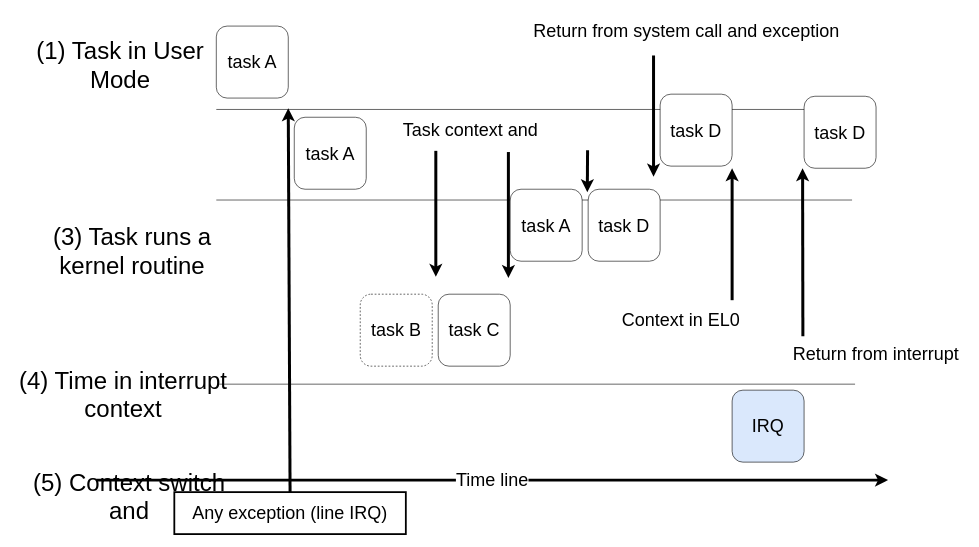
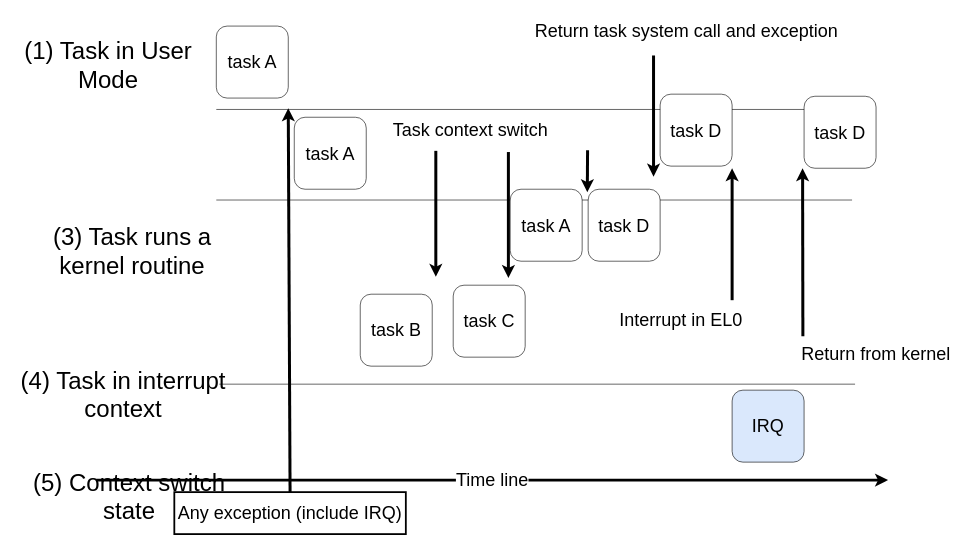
  <mxCell id="0" />
  <mxCell id="1" parent="0" />
  <mxCell id="2" value="" style="endArrow=none;html=1;" parent="1" edge="1"><mxGeometry width="50" height="50" relative="1" as="geometry"><mxPoint x="360" y="182" as="sourcePoint" /><mxPoint x="1420" y="182" as="targetPoint" /></mxGeometry></mxCell>
- <mxCell id="3" value="&lt;span style=&quot;font-size: 40px&quot;&gt;(1) Task in User Mode&lt;/span&gt;" style="text;html=1;strokeColor=none;fillColor=none;align=center;verticalAlign=middle;whiteSpace=wrap;rounded=0;" parent="1" vertex="1"><mxGeometry x="50" y="50" width="300" height="113" as="geometry" /></mxCell>
+ <mxCell id="3" value="&lt;span style=&quot;font-size: 40px&quot;&gt;(1) Task in User Mode&lt;/span&gt;" style="text;html=1;strokeColor=none;fillColor=none;align=center;verticalAlign=middle;whiteSpace=wrap;rounded=0;" parent="1" vertex="1"><mxGeometry x="30" y="50" width="300" height="113" as="geometry" /></mxCell>
  <mxCell id="4" value="&lt;font style=&quot;font-size: 30px&quot;&gt;task A&lt;br style=&quot;font-size: 30px&quot;&gt;&lt;/font&gt;" style="rounded=1;whiteSpace=wrap;html=1;fontSize=30;" parent="1" vertex="1"><mxGeometry x="360" y="43" width="120" height="120" as="geometry" /></mxCell>
  <mxCell id="5" value="" style="endArrow=classic;html=1;fontSize=30;strokeWidth=5;exitX=0.5;exitY=0;exitDx=0;exitDy=0;" parent="1" edge="1" source="7"><mxGeometry width="50" height="50" relative="1" as="geometry"><mxPoint x="488" y="120" as="sourcePoint" /><mxPoint x="480" y="180" as="targetPoint" /></mxGeometry></mxCell>
  <mxCell id="6" value="Time line" style="endArrow=classic;html=1;strokeWidth=5;fontSize=30;" parent="1" edge="1"><mxGeometry width="50" height="50" relative="1" as="geometry"><mxPoint x="160" y="800" as="sourcePoint" /><mxPoint x="1480" y="800" as="targetPoint" /></mxGeometry></mxCell>
- <mxCell id="7" value="Any exception (line IRQ)" style="text;html=1;strokeColor=#000000;fillColor=none;align=center;verticalAlign=middle;whiteSpace=wrap;rounded=0;fontSize=30;strokeWidth=3;" parent="1" vertex="1"><mxGeometry x="290" y="820" width="386" height="70" as="geometry" /></mxCell>
- <mxCell id="8" value="Task context and" style="text;html=1;strokeColor=none;fillColor=none;align=center;verticalAlign=middle;whiteSpace=wrap;rounded=0;fontSize=30;" parent="1" vertex="1"><mxGeometry x="568" y="180" width="432" height="70" as="geometry" /></mxCell>
+ <mxCell id="7" value="Any exception (include IRQ)" style="text;html=1;strokeColor=#000000;fillColor=none;align=center;verticalAlign=middle;whiteSpace=wrap;rounded=0;fontSize=30;strokeWidth=3;" parent="1" vertex="1"><mxGeometry x="290" y="820" width="386" height="70" as="geometry" /></mxCell>
+ <mxCell id="8" value="Task context switch" style="text;html=1;strokeColor=none;fillColor=none;align=center;verticalAlign=middle;whiteSpace=wrap;rounded=0;fontSize=30;" parent="1" vertex="1"><mxGeometry x="568" y="180" width="432" height="70" as="geometry" /></mxCell>
  <mxCell id="9" value="" style="endArrow=classic;html=1;fontSize=30;strokeWidth=5;" parent="1" edge="1"><mxGeometry width="50" height="50" relative="1" as="geometry"><mxPoint x="1220" y="500" as="sourcePoint" /><mxPoint x="1220" y="280" as="targetPoint" /></mxGeometry></mxCell>
  <mxCell id="10" value="" style="endArrow=classic;html=1;fontSize=30;strokeWidth=5;" parent="1" edge="1"><mxGeometry width="50" height="50" relative="1" as="geometry"><mxPoint x="1089" y="92" as="sourcePoint" /><mxPoint x="1089" y="294" as="targetPoint" /></mxGeometry></mxCell>
- <mxCell id="11" value="Return from system call and exception" style="text;html=1;strokeColor=none;fillColor=none;align=center;verticalAlign=middle;whiteSpace=wrap;rounded=0;fontSize=30;" parent="1" vertex="1"><mxGeometry x="878" y="20" width="532" height="62" as="geometry" /></mxCell>
+ <mxCell id="11" value="Return task system call and exception" style="text;html=1;strokeColor=none;fillColor=none;align=center;verticalAlign=middle;whiteSpace=wrap;rounded=0;fontSize=30;" parent="1" vertex="1"><mxGeometry x="878" y="20" width="532" height="62" as="geometry" /></mxCell>
  <mxCell id="12" value="&lt;span style=&quot;font-size: 40px&quot;&gt;(3) Task runs a kernel routine&lt;/span&gt;" style="text;html=1;strokeColor=none;fillColor=none;align=center;verticalAlign=middle;whiteSpace=wrap;rounded=0;" parent="1" vertex="1"><mxGeometry x="50" y="360" width="340" height="113" as="geometry" /></mxCell>
- <mxCell id="13" value="&lt;span style=&quot;font-size: 40px&quot;&gt;(4) Time in interrupt context&lt;/span&gt;" style="text;html=1;strokeColor=none;fillColor=none;align=center;verticalAlign=middle;whiteSpace=wrap;rounded=0;" parent="1" vertex="1"><mxGeometry y="600" width="370" height="113" as="geometry" x="20" /></mxCell>
+ <mxCell id="13" value="&lt;span style=&quot;font-size: 40px&quot;&gt;(4) Task in interrupt context&lt;/span&gt;" style="text;html=1;strokeColor=none;fillColor=none;align=center;verticalAlign=middle;whiteSpace=wrap;rounded=0;" parent="1" vertex="1"><mxGeometry y="600" width="370" height="113" as="geometry" x="20" /></mxCell>
  <mxCell id="14" value="" style="endArrow=none;html=1;" parent="1" edge="1"><mxGeometry width="50" height="50" relative="1" as="geometry"><mxPoint x="360" y="333" as="sourcePoint" /><mxPoint x="1420" y="333" as="targetPoint" /></mxGeometry></mxCell>
  <mxCell id="15" value="" style="endArrow=none;html=1;" parent="1" edge="1"><mxGeometry width="50" height="50" relative="1" as="geometry"><mxPoint x="365" y="640" as="sourcePoint" /><mxPoint x="1425" y="640" as="targetPoint" /></mxGeometry></mxCell>
  <mxCell id="16" value="&lt;font style=&quot;font-size: 30px&quot;&gt;task A&lt;br style=&quot;font-size: 30px&quot;&gt;&lt;/font&gt;" style="rounded=1;whiteSpace=wrap;html=1;fontSize=30;" parent="1" vertex="1"><mxGeometry x="490" y="195" width="120" height="120" as="geometry" /></mxCell>
- <mxCell id="17" value="&lt;font style=&quot;font-size: 30px&quot;&gt;task B&lt;br style=&quot;font-size: 30px&quot;&gt;&lt;/font&gt;" style="rounded=1;whiteSpace=wrap;html=1;fontSize=30;dashed=1;" parent="1" vertex="1"><mxGeometry x="600" y="490" width="120" height="120" as="geometry" /></mxCell>
- <mxCell id="18" value="&lt;font style=&quot;font-size: 30px&quot;&gt;task C&lt;br style=&quot;font-size: 30px&quot;&gt;&lt;/font&gt;" style="rounded=1;whiteSpace=wrap;html=1;fontSize=30;" parent="1" vertex="1"><mxGeometry x="730" y="490" width="120" height="120" as="geometry" /></mxCell>
+ <mxCell id="17" value="&lt;font style=&quot;font-size: 30px&quot;&gt;task B&lt;br style=&quot;font-size: 30px&quot;&gt;&lt;/font&gt;" style="rounded=1;whiteSpace=wrap;html=1;fontSize=30;" parent="1" vertex="1"><mxGeometry x="600" y="490" width="120" height="120" as="geometry" /></mxCell>
+ <mxCell id="18" value="&lt;font style=&quot;font-size: 30px&quot;&gt;task C&lt;br style=&quot;font-size: 30px&quot;&gt;&lt;/font&gt;" style="rounded=1;whiteSpace=wrap;html=1;fontSize=30;" parent="1" vertex="1"><mxGeometry x="755" y="475" width="120" height="120" as="geometry" /></mxCell>
  <mxCell id="19" value="" style="endArrow=classic;html=1;fontSize=30;strokeWidth=5;" parent="1" edge="1"><mxGeometry width="50" height="50" relative="1" as="geometry"><mxPoint x="726" y="251" as="sourcePoint" /><mxPoint x="726" y="461" as="targetPoint" /></mxGeometry></mxCell>
  <mxCell id="20" value="&lt;font style=&quot;font-size: 30px&quot;&gt;task A&lt;br style=&quot;font-size: 30px&quot;&gt;&lt;/font&gt;" style="rounded=1;whiteSpace=wrap;html=1;fontSize=30;" parent="1" vertex="1"><mxGeometry x="850" y="315" width="120" height="120" as="geometry" /></mxCell>
  <mxCell id="21" value="" style="endArrow=classic;html=1;fontSize=30;strokeWidth=5;" parent="1" edge="1"><mxGeometry width="50" height="50" relative="1" as="geometry"><mxPoint x="847" y="253" as="sourcePoint" /><mxPoint x="847" y="463" as="targetPoint" /></mxGeometry></mxCell>
  <mxCell id="22" value="&lt;font style=&quot;font-size: 30px&quot;&gt;task D&lt;br style=&quot;font-size: 30px&quot;&gt;&lt;/font&gt;" style="rounded=1;whiteSpace=wrap;html=1;fontSize=30;" parent="1" vertex="1"><mxGeometry x="1100" y="156.5" width="120" height="120" as="geometry" /></mxCell>
  <mxCell id="23" value="&lt;font style=&quot;font-size: 30px&quot;&gt;IRQ&lt;br style=&quot;font-size: 30px&quot;&gt;&lt;/font&gt;" style="rounded=1;whiteSpace=wrap;html=1;fontSize=30;fillColor=#dae8fc;" parent="1" vertex="1"><mxGeometry x="1220" y="650" width="120" height="120" as="geometry" /></mxCell>
- <mxCell id="24" value="Context in EL0" style="text;html=1;strokeColor=none;fillColor=none;align=center;verticalAlign=middle;whiteSpace=wrap;rounded=0;fontSize=30;" parent="1" vertex="1"><mxGeometry x="1020" y="510" width="230" height="45" as="geometry" /></mxCell>
+ <mxCell id="24" value="Interrupt in EL0" style="text;html=1;strokeColor=none;fillColor=none;align=center;verticalAlign=middle;whiteSpace=wrap;rounded=0;fontSize=30;" parent="1" vertex="1"><mxGeometry x="1020" y="510" width="230" height="45" as="geometry" /></mxCell>
  <mxCell id="25" value="&lt;font style=&quot;font-size: 30px&quot;&gt;task D&lt;br style=&quot;font-size: 30px&quot;&gt;&lt;/font&gt;" style="rounded=1;whiteSpace=wrap;html=1;fontSize=30;" parent="1" vertex="1"><mxGeometry x="980" y="315" width="120" height="120" as="geometry" /></mxCell>
  <mxCell id="26" value="" style="endArrow=classic;html=1;fontSize=30;strokeWidth=5;" parent="1" edge="1"><mxGeometry width="50" height="50" relative="1" as="geometry"><mxPoint x="979" y="250" as="sourcePoint" /><mxPoint x="978.57" y="320" as="targetPoint" /></mxGeometry></mxCell>
  <mxCell id="27" value="&lt;font style=&quot;font-size: 30px&quot;&gt;task D&lt;br style=&quot;font-size: 30px&quot;&gt;&lt;/font&gt;" style="rounded=1;whiteSpace=wrap;html=1;fontSize=30;" parent="1" vertex="1"><mxGeometry x="1340" y="160" width="120" height="120" as="geometry" /></mxCell>
  <mxCell id="28" value="" style="endArrow=classic;html=1;fontSize=30;strokeWidth=5;" parent="1" edge="1"><mxGeometry width="50" height="50" relative="1" as="geometry"><mxPoint x="1338" y="560" as="sourcePoint" /><mxPoint x="1337.5" y="280" as="targetPoint" /></mxGeometry></mxCell>
- <mxCell id="29" value="Return from interrupt" style="text;html=1;strokeColor=none;fillColor=none;align=center;verticalAlign=middle;whiteSpace=wrap;rounded=0;fontSize=30;" parent="1" vertex="1"><mxGeometry x="1310" y="570" width="300" height="40" as="geometry" /></mxCell>
- <mxCell id="30" value="&lt;span style=&quot;font-size: 40px&quot;&gt;(5) Context switch and&lt;/span&gt;" style="text;html=1;strokeColor=none;fillColor=none;align=center;verticalAlign=middle;whiteSpace=wrap;rounded=0;" vertex="1" parent="1"><mxGeometry x="30" y="770" width="370" height="113" as="geometry" /></mxCell>
+ <mxCell id="29" value="Return from kernel" style="text;html=1;strokeColor=none;fillColor=none;align=center;verticalAlign=middle;whiteSpace=wrap;rounded=0;fontSize=30;" parent="1" vertex="1"><mxGeometry x="1310" y="570" width="300" height="40" as="geometry" /></mxCell>
+ <mxCell id="30" value="&lt;span style=&quot;font-size: 40px&quot;&gt;(5) Context switch state&lt;/span&gt;" style="text;html=1;strokeColor=none;fillColor=none;align=center;verticalAlign=middle;whiteSpace=wrap;rounded=0;" vertex="1" parent="1"><mxGeometry x="30" y="770" width="370" height="113" as="geometry" /></mxCell>
